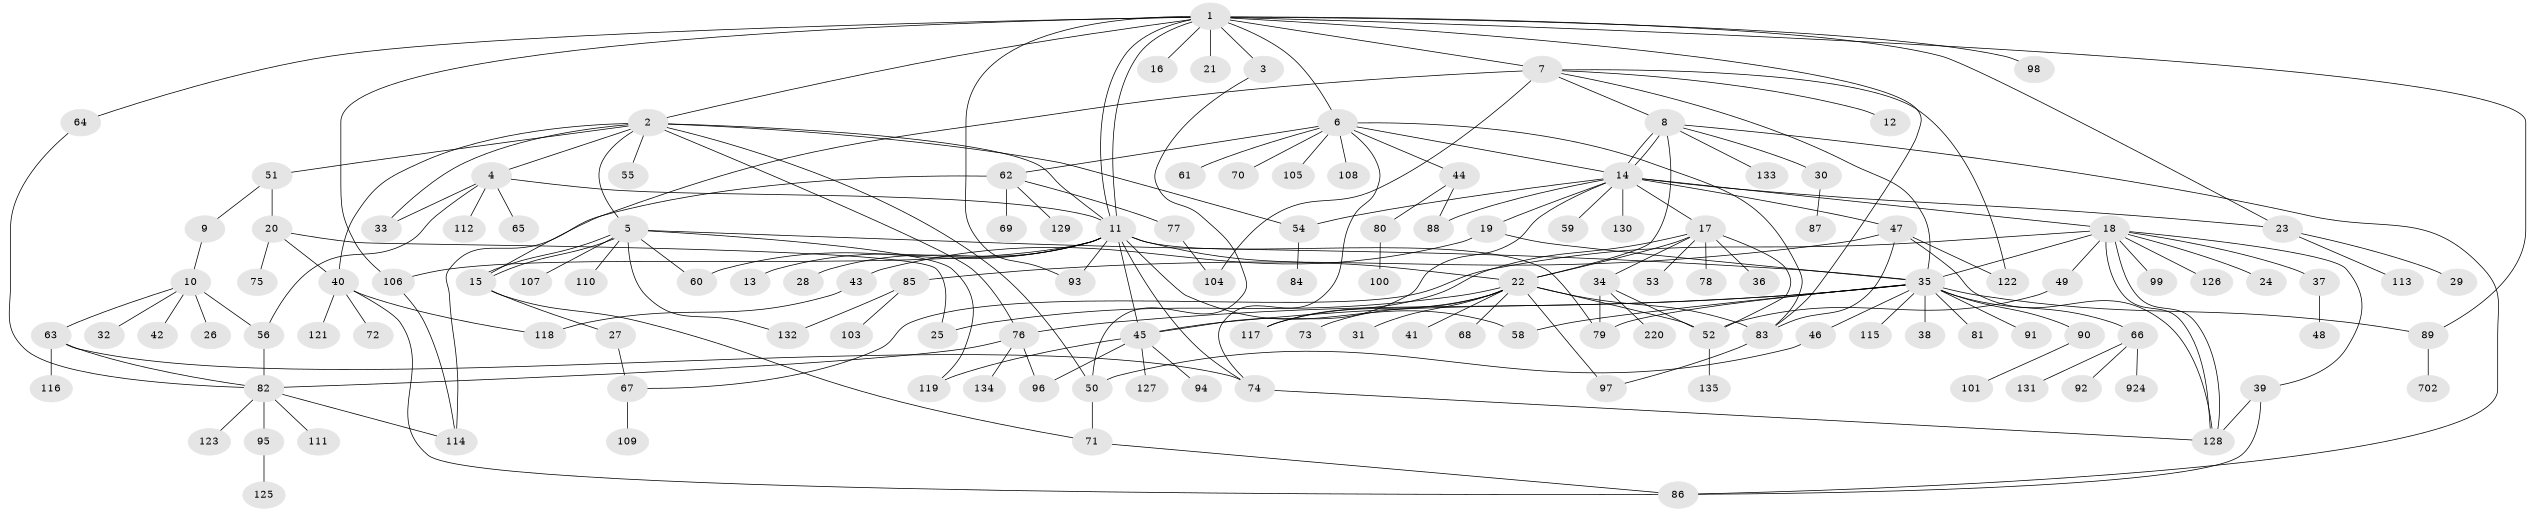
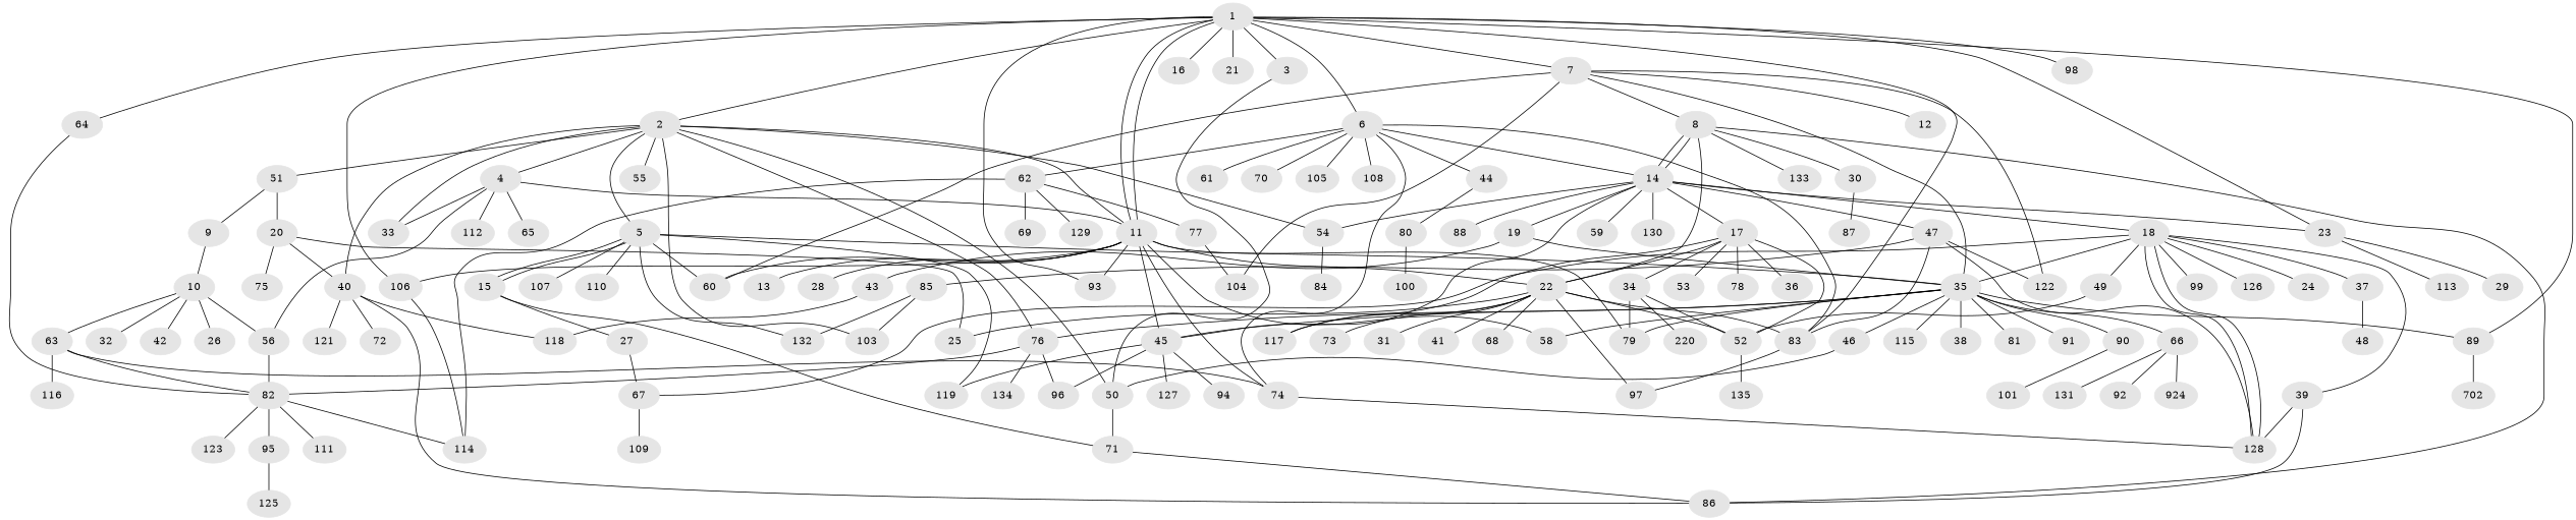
  graph {
    node [color=gray90 style=filled]
    1
    2
    3
    6
    7
    11
    16
    21
    23
    64
    83
    89
    93
    98
    106
    4
    5
    33
    40
    50
    51
    54
    55
    76
    103
    14
    44
    61
    62
    70
    74
    105
    108
    15
    35
    8
    12
    104
    122
    9
    10
    60
    22
    13
    28
    45
    58
    79
    29
    113
    82
    97
    n53 [label=702]
    114
    56
    65
    112
    107
    110
    119
    132
    86
    72
    118
    121
    71
    20
    84
    96
    134
    27
    25
    75
    38
    46
    66
    81
    90
    91
    115
    17
    18
    19
    47
    59
    88
    130
    80
    69
    77
    129
    128
    30
    133
    52
    117
    31
    41
    68
    73
    87
    26
    32
    42
    63
    116
    94
    127
    34
    36
    53
    78
    24
    37
    39
    49
    67
    99
    126
    43
    85
    n122 [label=220]
    135
    48
    109
    92
    n127 [label=924]
    131
    101
    100
    95
    111
    123
    125
    1 -- 2
    1 -- 3
    1 -- 6
    1 -- 7
    1 -- 11
    1 -- 11
    1 -- 16
    1 -- 21
    1 -- 23
    1 -- 64
    1 -- 83
    1 -- 89
    1 -- 93
    1 -- 98
    1 -- 106
    2 -- 11
    2 -- 4
    2 -- 5
    2 -- 33
    2 -- 40
    2 -- 50
    2 -- 51
    2 -- 54
    2 -- 55
    2 -- 76
+   2 -- 103
    3 -- 50
    6 -- 83
    6 -- 14
    6 -- 44
    6 -- 61
    6 -- 62
    6 -- 70
    6 -- 74
    6 -- 105
    6 -- 108
-   7 -- 15
+   7 -- 60
    7 -- 35
    7 -- 8
    7 -- 12
    7 -- 104
    7 -- 122
    11 -- 93
    11 -- 106
    11 -- 74
    11 -- 60
    11 -- 22
    11 -- 13
    11 -- 28
    11 -- 45
    11 -- 58
    11 -- 79
    23 -- 29
    23 -- 113
    64 -- 82
    83 -- 97
    89 -- n53
    106 -- 114
    4 -- 11
    4 -- 33
    4 -- 56
    4 -- 65
    4 -- 112
    5 -- 15
    5 -- 15
    5 -- 35
    5 -- 60
    5 -- 107
    5 -- 110
    5 -- 119
    5 -- 132
    40 -- 86
    40 -- 72
    40 -- 118
    40 -- 121
    50 -- 71
    51 -- 9
    51 -- 20
    54 -- 84
    76 -- 82
    76 -- 96
    76 -- 134
    14 -- 23
    14 -- 54
    14 -- 45
    14 -- 17
    14 -- 18
    14 -- 19
    14 -- 47
    14 -- 59
    14 -- 88
    14 -- 130
-   44 -- 88
    44 -- 80
    62 -- 114
    62 -- 69
    62 -- 77
    62 -- 129
    74 -- 128
    15 -- 71
    15 -- 27
    35 -- 89
    35 -- 76
    35 -- 45
    35 -- 58
    35 -- 79
    35 -- 38
    35 -- 46
    35 -- 66
    35 -- 81
    35 -- 90
    35 -- 91
    35 -- 115
    8 -- 14
    8 -- 14
    8 -- 22
    8 -- 86
    8 -- 30
    8 -- 133
    9 -- 10
    10 -- 56
    10 -- 26
    10 -- 32
    10 -- 42
    10 -- 63
    22 -- 83
    22 -- 97
    22 -- 25
    22 -- 52
    22 -- 117
    22 -- 31
    22 -- 41
    22 -- 68
    22 -- 73
    45 -- 119
    45 -- 96
    45 -- 94
    45 -- 127
    82 -- 114
    82 -- 95
    82 -- 111
    82 -- 123
    56 -- 82
    71 -- 86
    20 -- 40
    20 -- 25
    20 -- 75
    27 -- 67
    46 -- 50
    66 -- 92
    66 -- n127
    66 -- 131
    90 -- 101
    17 -- 22
    17 -- 52
    17 -- 117
    17 -- 34
    17 -- 36
    17 -- 53
    17 -- 78
    18 -- 35
    18 -- 128
    18 -- 128
    18 -- 24
    18 -- 37
    18 -- 39
    18 -- 49
    18 -- 67
    18 -- 99
    18 -- 126
    19 -- 35
    19 -- 43
    47 -- 83
    47 -- 122
    47 -- 128
    47 -- 85
    80 -- 100
    77 -- 104
    30 -- 87
    52 -- 135
    63 -- 74
    63 -- 82
    63 -- 116
    34 -- 79
    34 -- 52
    34 -- n122
    37 -- 48
    39 -- 86
    39 -- 128
    49 -- 52
    67 -- 109
    43 -- 118
    85 -- 103
    85 -- 132
    95 -- 125
  }
